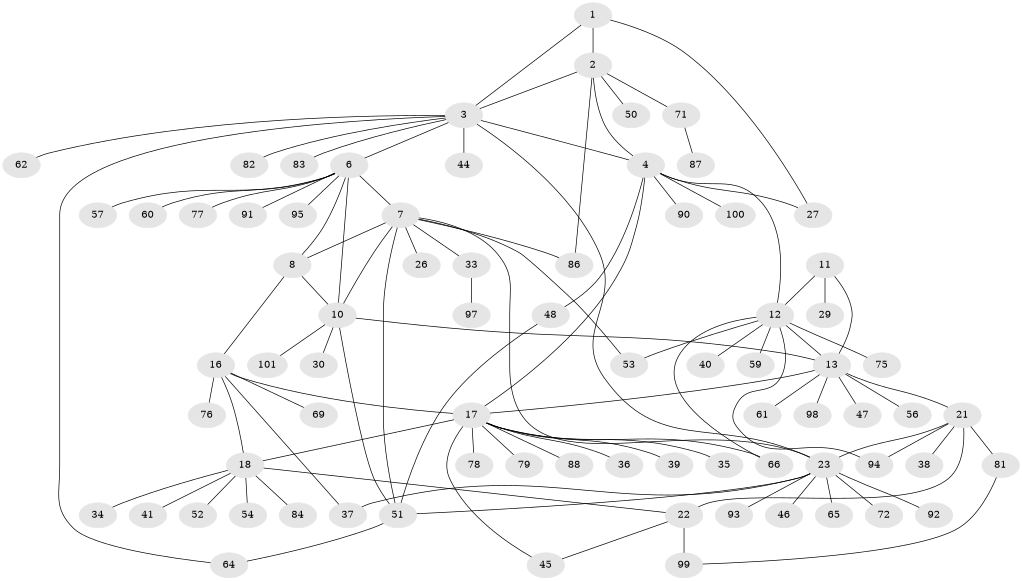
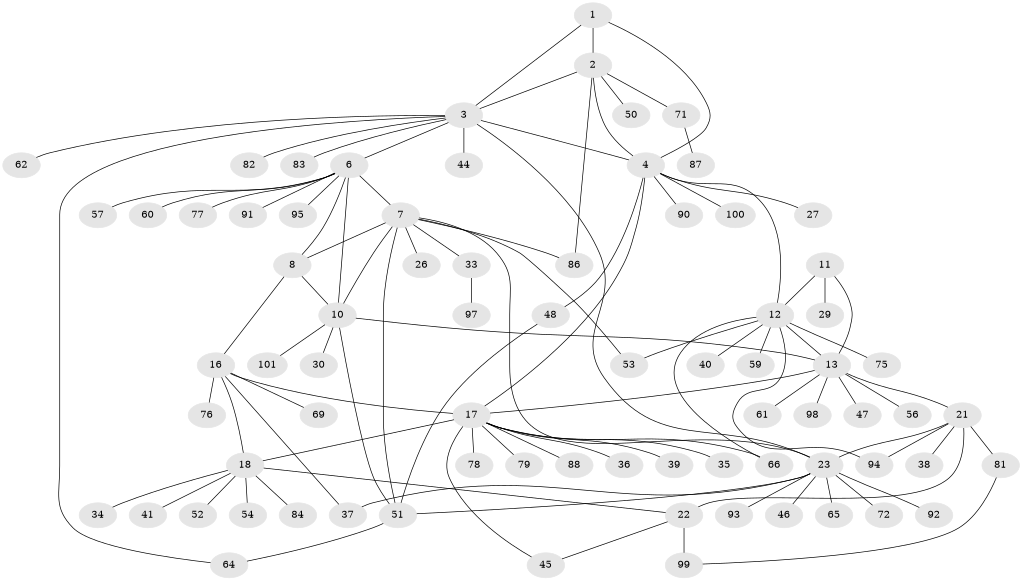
  graph {
    node [color=gray90 style=filled]
    1 [super="+43"]
    2 [super="+5"]
    3 [super="+28"]
    4 [super="+89"]
    50
    71
    86
    6 [super="+49"]
    23 [super="+24"]
    44
    62
    64
    82
    83
    12 [super="+15"]
    17 [super="+19"]
    27
    48 [super="+74"]
    90
    100
    87
    7 [super="+9"]
    8 [super="+80"]
    10 [super="+32"]
    57
    60
    77
    91
    95
    51 [super="+63"]
    37
    46
    65
    72
    92
    93
    53 [super="+58"]
    13 [super="+14"]
    40 [super="+102"]
    59
    66 [super="+70"]
    75
    94
    18 [super="+20"]
    35
    36
    39
    45
    78
    79
    88
    26
    33 [super="+67"]
    16 [super="+31"]
    30
    101
    97
    69
    76
    21 [super="+42"]
    47
    56 [super="+85"]
    61
    98
    11 [super="+68"]
    29
    22 [super="+25"]
    38 [super="+73"]
    81 [super="+96"]
    34
    41
    52
    54
    84
    99
    1 -- 2 [weight=2]
    1 -- 3
-   1 -- 27
+   1 -- 4
    2 -- 3 [weight=2]
    2 -- 4 [weight=2]
    2 -- 50
    2 -- 71
    2 -- 86
    3 -- 4
    3 -- 6
    3 -- 23
    3 -- 44
    3 -- 62
    3 -- 64
    3 -- 82
    3 -- 83
    4 -- 12
    4 -- 17
    4 -- 27
    4 -- 48
    4 -- 90
    4 -- 100
    71 -- 87
    6 -- 7 [weight=2]
    6 -- 8
    6 -- 10
    6 -- 57
    6 -- 60
    6 -- 77
    6 -- 91
    6 -- 95
    23 -- 51
    23 -- 37
    23 -- 46
    23 -- 65
    23 -- 72
    23 -- 92
    23 -- 93
    12 -- 53
    12 -- 13 [weight=4]
    12 -- 40
    12 -- 59
    12 -- 66
    12 -- 75
    12 -- 94
    17 -- 66
    17 -- 18 [weight=4]
    17 -- 35
    17 -- 36
    17 -- 39
    17 -- 45
    17 -- 78
    17 -- 79
    17 -- 88
    48 -- 51
    7 -- 86
    7 -- 23
    7 -- 8 [weight=2]
    7 -- 10 [weight=2]
    7 -- 51
    7 -- 53
    7 -- 26
    7 -- 33
    8 -- 10
    8 -- 16
    10 -- 51
    10 -- 13
    10 -- 30
    10 -- 101
    51 -- 64
    13 -- 17
    13 -- 21
    13 -- 47
    13 -- 56
    13 -- 61
    13 -- 98
    18 -- 22
    18 -- 34
    18 -- 41
    18 -- 52
    18 -- 54
    18 -- 84
    33 -- 97
    16 -- 17 [weight=2]
    16 -- 37
    16 -- 18 [weight=2]
    16 -- 69
    16 -- 76
    21 -- 23 [weight=2]
    21 -- 94
    21 -- 22 [weight=2]
    21 -- 38
    21 -- 81
    11 -- 12 [weight=2]
    11 -- 13 [weight=2]
    11 -- 29
    22 -- 45
    22 -- 99 [weight=4]
    81 -- 99
  }
